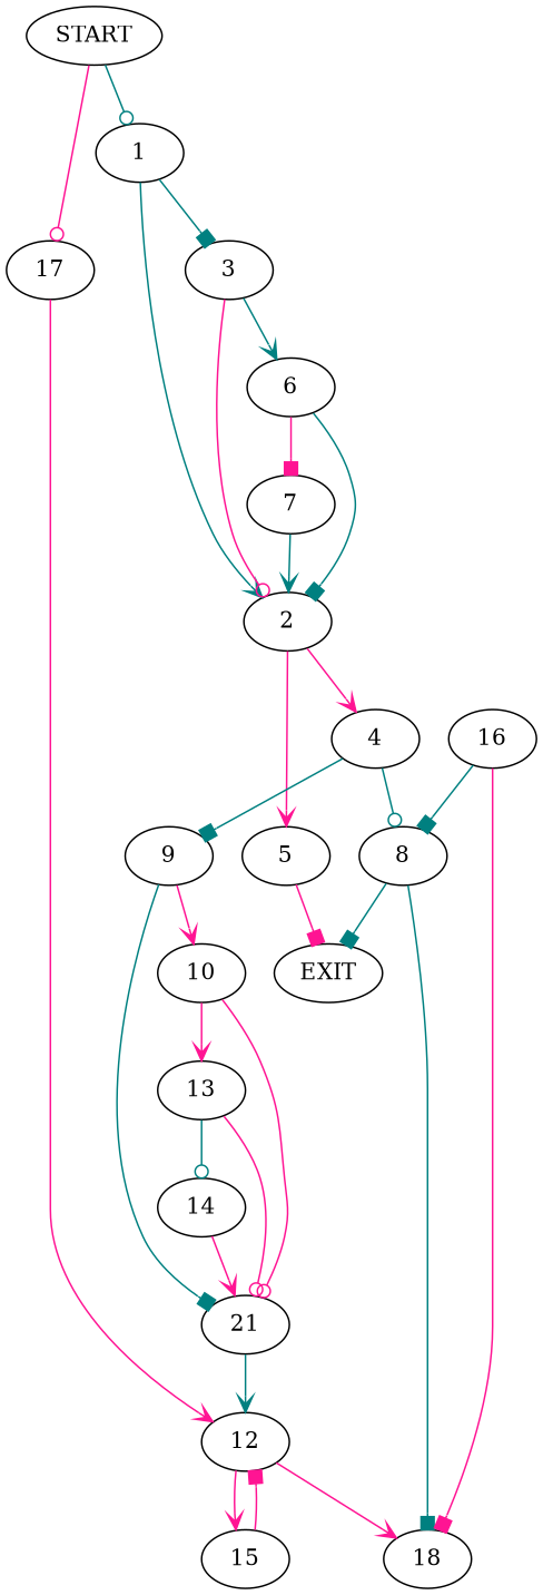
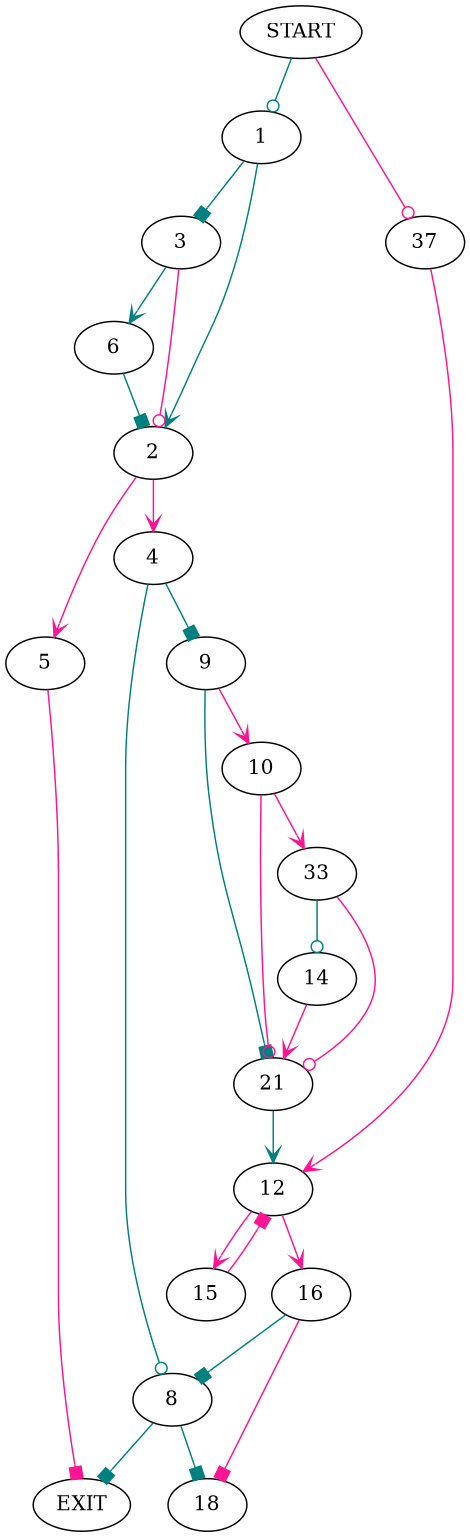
  digraph {
    edge [arrowhead=vee color=deeppink]
    n1 [label=START]
    1
-   17
+   17 [label=37]
    2
    3
    12
    n7 [label=EXIT]
    4
    5
    6
    8
    9
-   7
    18
    10
    n16 [label=21]
-   13
+   13 [label=33]
    14
    15
    16
    n1 -> 1 [arrowhead=odot color=teal]
    n1 -> 17 [arrowhead=odot]
    1 -> 2 [color=teal]
    1 -> 3 [arrowhead=box color=teal]
    17 -> 12
    2 -> 4
    2 -> 5
    3 -> 2 [arrowhead=odot]
    3 -> 6 [color=teal]
    12 -> 15
-   12 -> 18
+   12 -> 16
    4 -> 8 [arrowhead=odot color=teal]
    4 -> 9 [arrowhead=box color=teal]
    5 -> n7 [arrowhead=box]
    6 -> 2 [arrowhead=box color=teal]
-   6 -> 7 [arrowhead=box]
    8 -> n7 [arrowhead=box color=teal]
    8 -> 18 [arrowhead=box color=teal]
    9 -> 10
    9 -> n16 [arrowhead=box color=teal]
-   7 -> 2 [color=teal]
    10 -> n16 [arrowhead=odot]
    10 -> 13
    n16 -> 12 [color=teal]
    13 -> n16 [arrowhead=odot]
    13 -> 14 [arrowhead=odot color=teal]
    14 -> n16
    15 -> 12 [arrowhead=box]
    16 -> 8 [arrowhead=box color=teal]
    16 -> 18 [arrowhead=box]
  }
